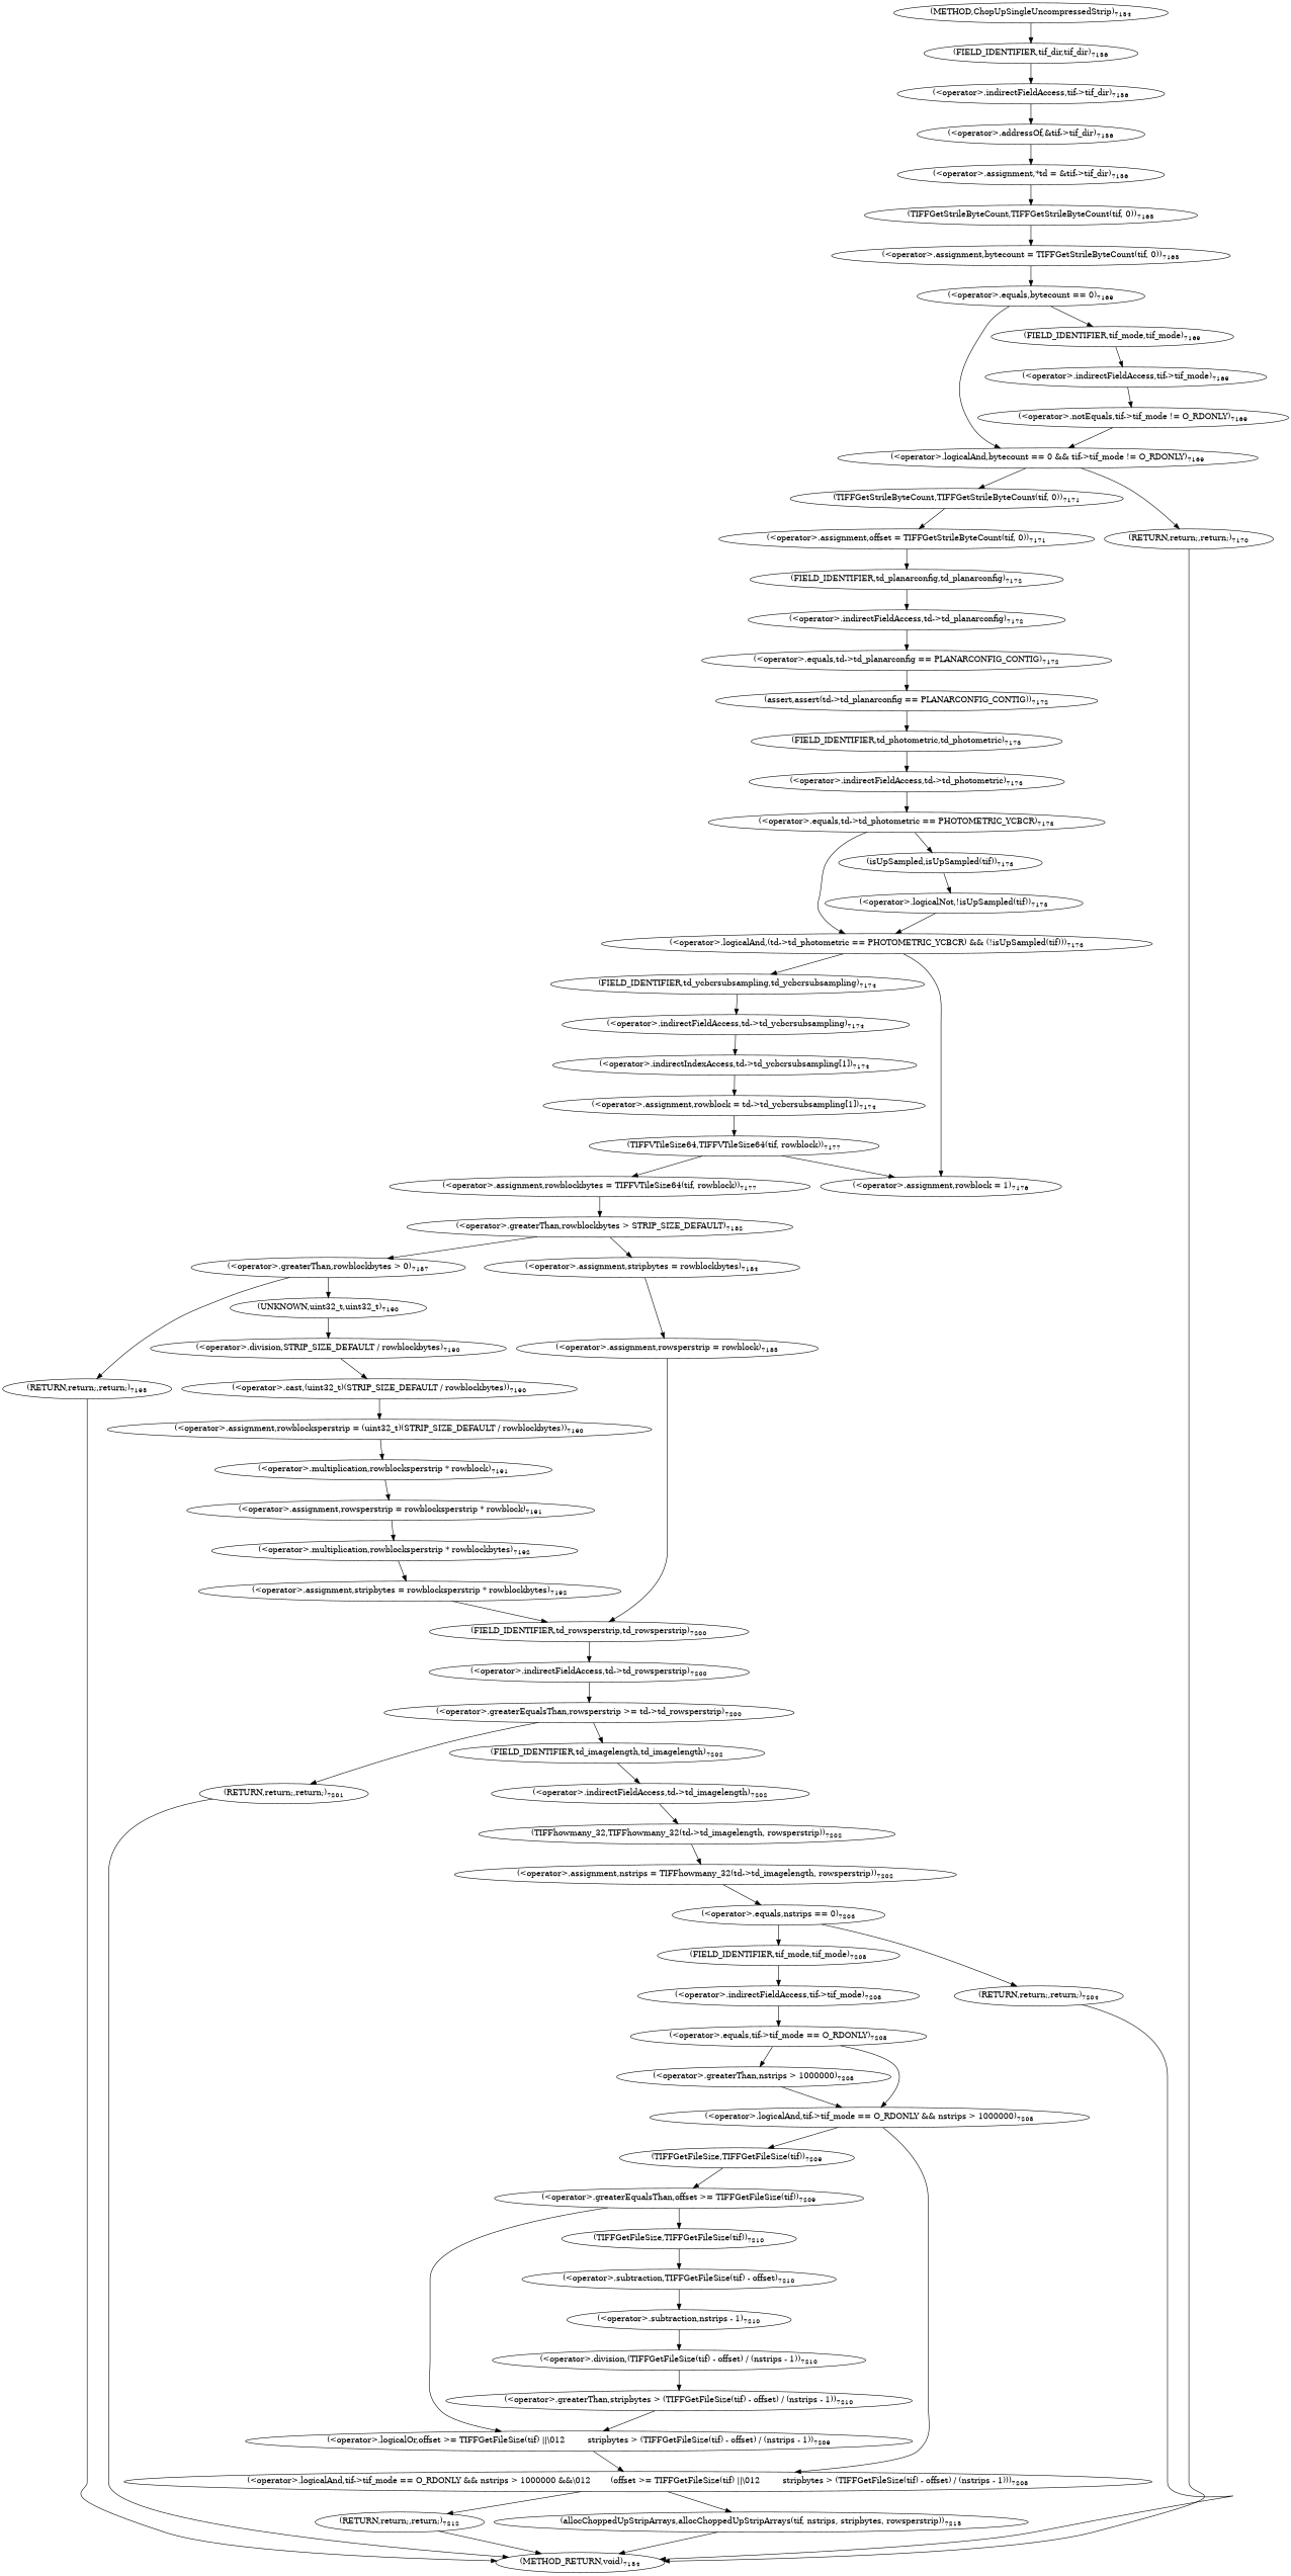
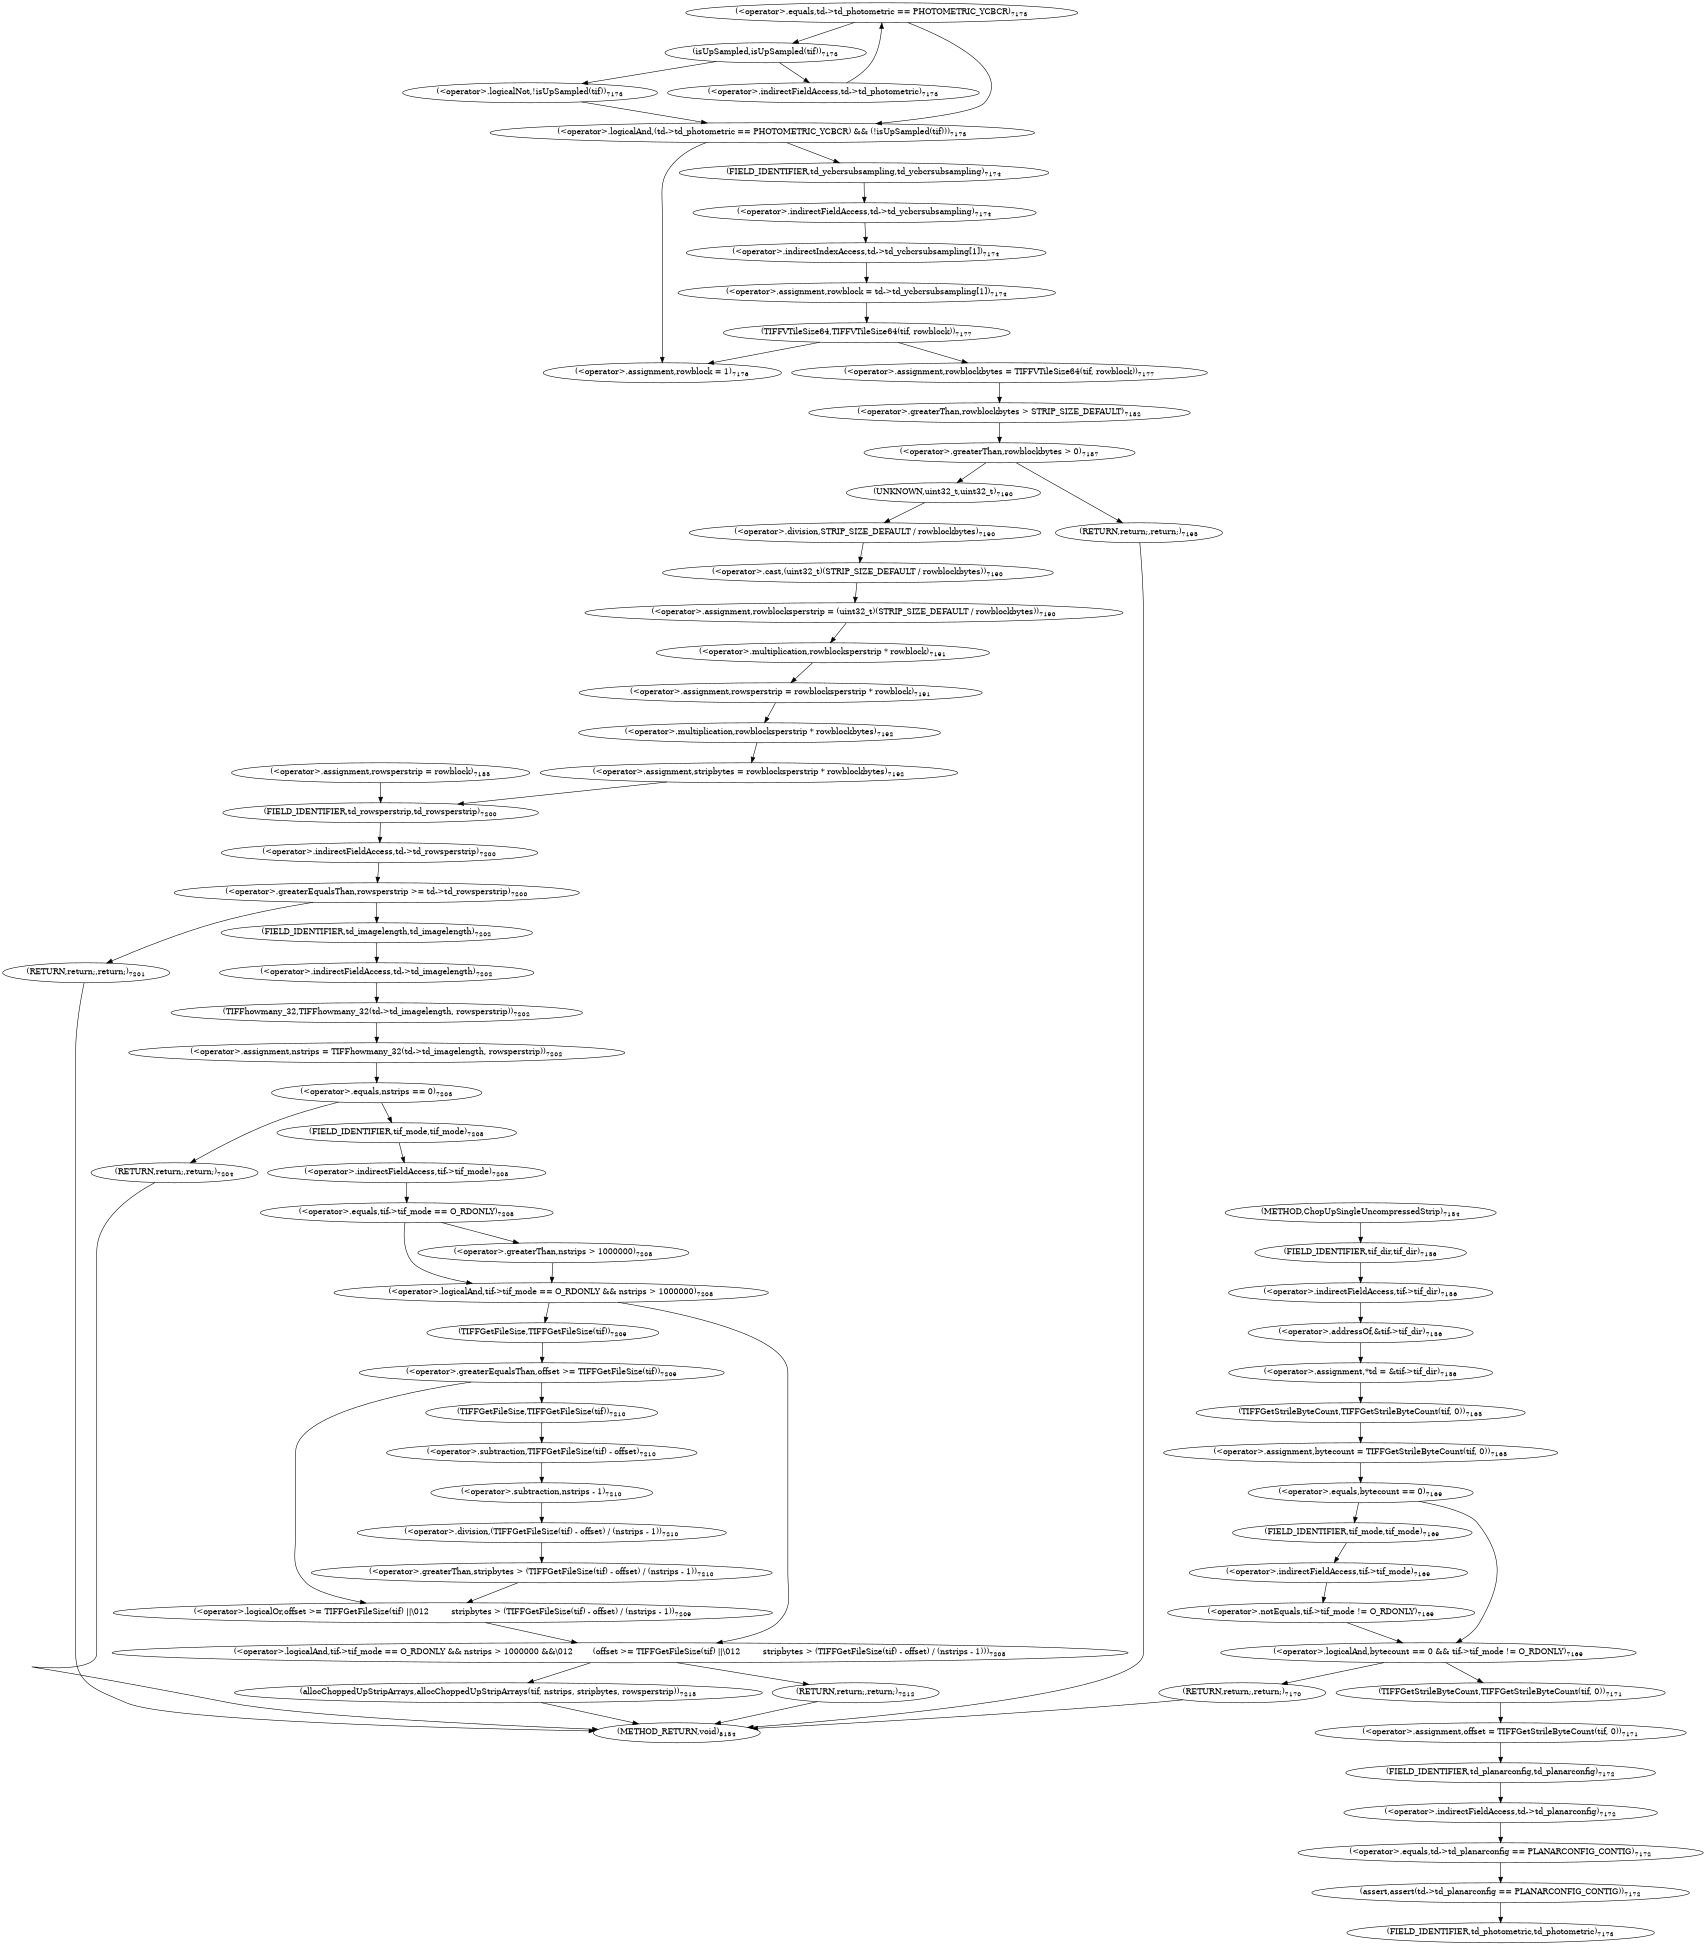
  digraph {
    n1 [label=<(&lt;operator&gt;.assignment,*td = &amp;tif-&gt;tif_dir)<SUB>7156</SUB>>]
    n2 [label=<(TIFFGetStrileByteCount,TIFFGetStrileByteCount(tif, 0))<SUB>7165</SUB>>]
    n3 [label=<(&lt;operator&gt;.assignment,bytecount = TIFFGetStrileByteCount(tif, 0))<SUB>7165</SUB>>]
    n4 [label=<(&lt;operator&gt;.equals,bytecount == 0)<SUB>7169</SUB>>]
    n5 [label=<(&lt;operator&gt;.logicalAnd,bytecount == 0 &amp;&amp; tif-&gt;tif_mode != O_RDONLY)<SUB>7169</SUB>>]
    n6 [label=<(FIELD_IDENTIFIER,tif_mode,tif_mode)<SUB>7169</SUB>>]
    n7 [label=<(&lt;operator&gt;.assignment,offset = TIFFGetStrileByteCount(tif, 0))<SUB>7171</SUB>>]
    n8 [label=<(FIELD_IDENTIFIER,td_planarconfig,td_planarconfig)<SUB>7172</SUB>>]
    n9 [label=<(&lt;operator&gt;.indirectFieldAccess,td-&gt;td_planarconfig)<SUB>7172</SUB>>]
    n10 [label=<(assert,assert(td-&gt;td_planarconfig == PLANARCONFIG_CONTIG))<SUB>7172</SUB>>]
    n11 [label=<(FIELD_IDENTIFIER,td_photometric,td_photometric)<SUB>7173</SUB>>]
    n12 [label=<(&lt;operator&gt;.indirectFieldAccess,td-&gt;td_photometric)<SUB>7173</SUB>>]
    n13 [label=<(&lt;operator&gt;.assignment,rowblockbytes = TIFFVTileSize64(tif, rowblock))<SUB>7177</SUB>>]
    n14 [label=<(&lt;operator&gt;.greaterThan,rowblockbytes &gt; STRIP_SIZE_DEFAULT)<SUB>7182</SUB>>]
-   n15 [label=<(&lt;operator&gt;.assignment,stripbytes = rowblockbytes)<SUB>7184</SUB>>]
    n16 [label=<(&lt;operator&gt;.greaterThan,rowblockbytes &gt; 0)<SUB>7187</SUB>>]
    n17 [label=<(&lt;operator&gt;.assignment,nstrips = TIFFhowmany_32(td-&gt;td_imagelength, rowsperstrip))<SUB>7202</SUB>>]
    n18 [label=<(&lt;operator&gt;.equals,nstrips == 0)<SUB>7203</SUB>>]
    n19 [label=<(RETURN,return;,return;)<SUB>7204</SUB>>]
    n20 [label=<(FIELD_IDENTIFIER,tif_mode,tif_mode)<SUB>7208</SUB>>]
    n21 [label=<(allocChoppedUpStripArrays,allocChoppedUpStripArrays(tif, nstrips, stripbytes, rowsperstrip))<SUB>7215</SUB>>]
-   n22 [label=<(METHOD_RETURN,void)<SUB>7154</SUB>>]
+   n22 [label=<(METHOD_RETURN,void)<SUB>8154</SUB>>]
    n23 [label=<(&lt;operator&gt;.addressOf,&amp;tif-&gt;tif_dir)<SUB>7156</SUB>>]
    n24 [label=<(TIFFGetStrileByteCount,TIFFGetStrileByteCount(tif, 0))<SUB>7171</SUB>>]
    n25 [label=<(RETURN,return;,return;)<SUB>7170</SUB>>]
    n26 [label=<(&lt;operator&gt;.equals,td-&gt;td_planarconfig == PLANARCONFIG_CONTIG)<SUB>7172</SUB>>]
    n27 [label=<(&lt;operator&gt;.logicalAnd,(td-&gt;td_photometric == PHOTOMETRIC_YCBCR) &amp;&amp; (!isUpSampled(tif)))<SUB>7173</SUB>>]
    n28 [label=<(&lt;operator&gt;.assignment,rowblock = 1)<SUB>7176</SUB>>]
    n29 [label=<(FIELD_IDENTIFIER,td_ycbcrsubsampling,td_ycbcrsubsampling)<SUB>7174</SUB>>]
    n30 [label=<(&lt;operator&gt;.indirectFieldAccess,td-&gt;td_ycbcrsubsampling)<SUB>7174</SUB>>]
    n31 [label=<(TIFFVTileSize64,TIFFVTileSize64(tif, rowblock))<SUB>7177</SUB>>]
    n32 [label=<(&lt;operator&gt;.assignment,rowsperstrip = rowblock)<SUB>7185</SUB>>]
    n33 [label=<(RETURN,return;,return;)<SUB>7195</SUB>>]
    n34 [label=<(UNKNOWN,uint32_t,uint32_t)<SUB>7190</SUB>>]
    n35 [label=<(&lt;operator&gt;.greaterEqualsThan,rowsperstrip &gt;= td-&gt;td_rowsperstrip)<SUB>7200</SUB>>]
    n36 [label=<(RETURN,return;,return;)<SUB>7201</SUB>>]
    n37 [label=<(FIELD_IDENTIFIER,td_imagelength,td_imagelength)<SUB>7202</SUB>>]
    n38 [label=<(&lt;operator&gt;.indirectFieldAccess,td-&gt;td_imagelength)<SUB>7202</SUB>>]
    n39 [label=<(TIFFhowmany_32,TIFFhowmany_32(td-&gt;td_imagelength, rowsperstrip))<SUB>7202</SUB>>]
    n40 [label=<(&lt;operator&gt;.indirectFieldAccess,tif-&gt;tif_mode)<SUB>7208</SUB>>]
    n41 [label=<(&lt;operator&gt;.logicalAnd,tif-&gt;tif_mode == O_RDONLY &amp;&amp; nstrips &gt; 1000000 &amp;&amp;\012        (offset &gt;= TIFFGetFileSize(tif) ||\012         stripbytes &gt; (TIFFGetFileSize(tif) - offset) / (nstrips - 1)))<SUB>7208</SUB>>]
    n42 [label=<(RETURN,return;,return;)<SUB>7212</SUB>>]
    n43 [label=<(&lt;operator&gt;.indirectFieldAccess,tif-&gt;tif_dir)<SUB>7156</SUB>>]
    n44 [label=<(&lt;operator&gt;.indirectFieldAccess,tif-&gt;tif_mode)<SUB>7169</SUB>>]
    n45 [label=<(&lt;operator&gt;.notEquals,tif-&gt;tif_mode != O_RDONLY)<SUB>7169</SUB>>]
    n46 [label=<(&lt;operator&gt;.equals,td-&gt;td_photometric == PHOTOMETRIC_YCBCR)<SUB>7173</SUB>>]
    n47 [label=<(isUpSampled,isUpSampled(tif))<SUB>7173</SUB>>]
    n48 [label=<(&lt;operator&gt;.logicalNot,!isUpSampled(tif))<SUB>7173</SUB>>]
    n49 [label=<(&lt;operator&gt;.assignment,rowblock = td-&gt;td_ycbcrsubsampling[1])<SUB>7174</SUB>>]
    n50 [label=<(FIELD_IDENTIFIER,td_rowsperstrip,td_rowsperstrip)<SUB>7200</SUB>>]
    n51 [label=<(&lt;operator&gt;.indirectFieldAccess,td-&gt;td_rowsperstrip)<SUB>7200</SUB>>]
    n52 [label=<(&lt;operator&gt;.logicalAnd,tif-&gt;tif_mode == O_RDONLY &amp;&amp; nstrips &gt; 1000000)<SUB>7208</SUB>>]
    n53 [label=<(TIFFGetFileSize,TIFFGetFileSize(tif))<SUB>7209</SUB>>]
    n54 [label=<(&lt;operator&gt;.greaterEqualsThan,offset &gt;= TIFFGetFileSize(tif))<SUB>7209</SUB>>]
    n55 [label=<(&lt;operator&gt;.logicalOr,offset &gt;= TIFFGetFileSize(tif) ||\012         stripbytes &gt; (TIFFGetFileSize(tif) - offset) / (nstrips - 1))<SUB>7209</SUB>>]
    n56 [label=<(FIELD_IDENTIFIER,tif_dir,tif_dir)<SUB>7156</SUB>>]
    n57 [label=<(&lt;operator&gt;.indirectIndexAccess,td-&gt;td_ycbcrsubsampling[1])<SUB>7174</SUB>>]
    n58 [label=<(&lt;operator&gt;.equals,tif-&gt;tif_mode == O_RDONLY)<SUB>7208</SUB>>]
    n59 [label=<(&lt;operator&gt;.greaterThan,nstrips &gt; 1000000)<SUB>7208</SUB>>]
    n60 [label=<(TIFFGetFileSize,TIFFGetFileSize(tif))<SUB>7210</SUB>>]
    n61 [label=<(&lt;operator&gt;.subtraction,TIFFGetFileSize(tif) - offset)<SUB>7210</SUB>>]
    n62 [label=<(&lt;operator&gt;.greaterThan,stripbytes &gt; (TIFFGetFileSize(tif) - offset) / (nstrips - 1))<SUB>7210</SUB>>]
    n63 [label=<(&lt;operator&gt;.division,STRIP_SIZE_DEFAULT / rowblockbytes)<SUB>7190</SUB>>]
    n64 [label=<(&lt;operator&gt;.division,(TIFFGetFileSize(tif) - offset) / (nstrips - 1))<SUB>7210</SUB>>]
    n65 [label=<(&lt;operator&gt;.assignment,rowblocksperstrip = (uint32_t)(STRIP_SIZE_DEFAULT / rowblockbytes))<SUB>7190</SUB>>]
    n66 [label=<(&lt;operator&gt;.multiplication,rowblocksperstrip * rowblock)<SUB>7191</SUB>>]
    n67 [label=<(&lt;operator&gt;.assignment,rowsperstrip = rowblocksperstrip * rowblock)<SUB>7191</SUB>>]
    n68 [label=<(&lt;operator&gt;.multiplication,rowblocksperstrip * rowblockbytes)<SUB>7192</SUB>>]
    n69 [label=<(&lt;operator&gt;.assignment,stripbytes = rowblocksperstrip * rowblockbytes)<SUB>7192</SUB>>]
    n70 [label=<(&lt;operator&gt;.subtraction,nstrips - 1)<SUB>7210</SUB>>]
    n71 [label=<(&lt;operator&gt;.cast,(uint32_t)(STRIP_SIZE_DEFAULT / rowblockbytes))<SUB>7190</SUB>>]
    n72 [label=<(METHOD,ChopUpSingleUncompressedStrip)<SUB>7154</SUB>>]
    n1 -> n2
    n2 -> n3
    n3 -> n4
    n4 -> n5
    n4 -> n6
    n5 -> n24
    n5 -> n25
    n6 -> n44
    n7 -> n8
    n8 -> n9
    n9 -> n26
    n10 -> n11
-   n11 -> n12
+   n47 -> n12
    n12 -> n46
    n13 -> n14
-   n14 -> n15
    n14 -> n16
-   n15 -> n32
    n16 -> n33
    n16 -> n34
    n17 -> n18
    n18 -> n19
    n18 -> n20
    n19 -> n22
    n20 -> n40
    n21 -> n22
    n23 -> n1
    n24 -> n7
    n25 -> n22
    n26 -> n10
    n27 -> n28
    n27 -> n29
    n29 -> n30
    n30 -> n57
    n31 -> n13
    n31 -> n28
    n32 -> n50
    n33 -> n22
    n34 -> n63
    n35 -> n36
    n35 -> n37
    n36 -> n22
    n37 -> n38
    n38 -> n39
    n39 -> n17
    n40 -> n58
    n41 -> n21
    n41 -> n42
    n42 -> n22
    n43 -> n23
    n44 -> n45
    n45 -> n5
    n46 -> n27
    n46 -> n47
    n47 -> n48
    n48 -> n27
    n49 -> n31
    n50 -> n51
    n51 -> n35
    n52 -> n41
    n52 -> n53
    n53 -> n54
    n54 -> n55
    n54 -> n60
    n55 -> n41
    n56 -> n43
    n57 -> n49
    n58 -> n52
    n58 -> n59
    n59 -> n52
    n60 -> n61
    n61 -> n70
    n62 -> n55
    n63 -> n71
    n64 -> n62
    n65 -> n66
    n66 -> n67
    n67 -> n68
    n68 -> n69
    n69 -> n50
    n70 -> n64
    n71 -> n65
    n72 -> n56
  }
